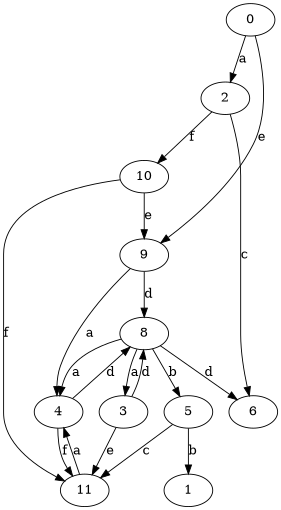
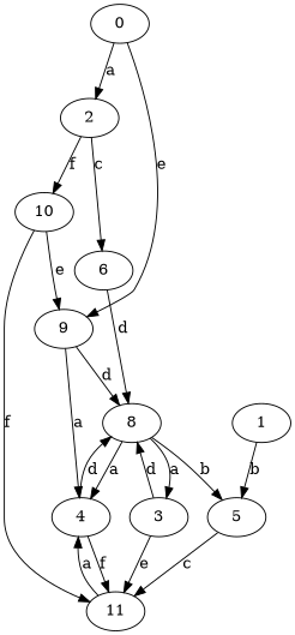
  strict digraph {
    2
    6
    10
    8
    9
    4
    11
    3
    5
    0
    1
    2 -> 6 [label=c]
    2 -> 10 [label=f]
-   8 -> 6 [label=d]
+   6 -> 8 [label=d]
    10 -> 9 [label=e]
    10 -> 11 [label=f]
    8 -> 4 [label=a]
    8 -> 3 [label=a]
    8 -> 5 [label=b]
    9 -> 8 [label=d]
    9 -> 4 [label=a]
    4 -> 8 [label=d]
    4 -> 11 [label=f]
    11 -> 4 [label=a]
    3 -> 8 [label=d]
    3 -> 11 [label=e]
    5 -> 11 [label=c]
    0 -> 2 [label=a]
    0 -> 9 [label=e]
-   5 -> 1 [label=b]
+   1 -> 5 [label=b]
  }
